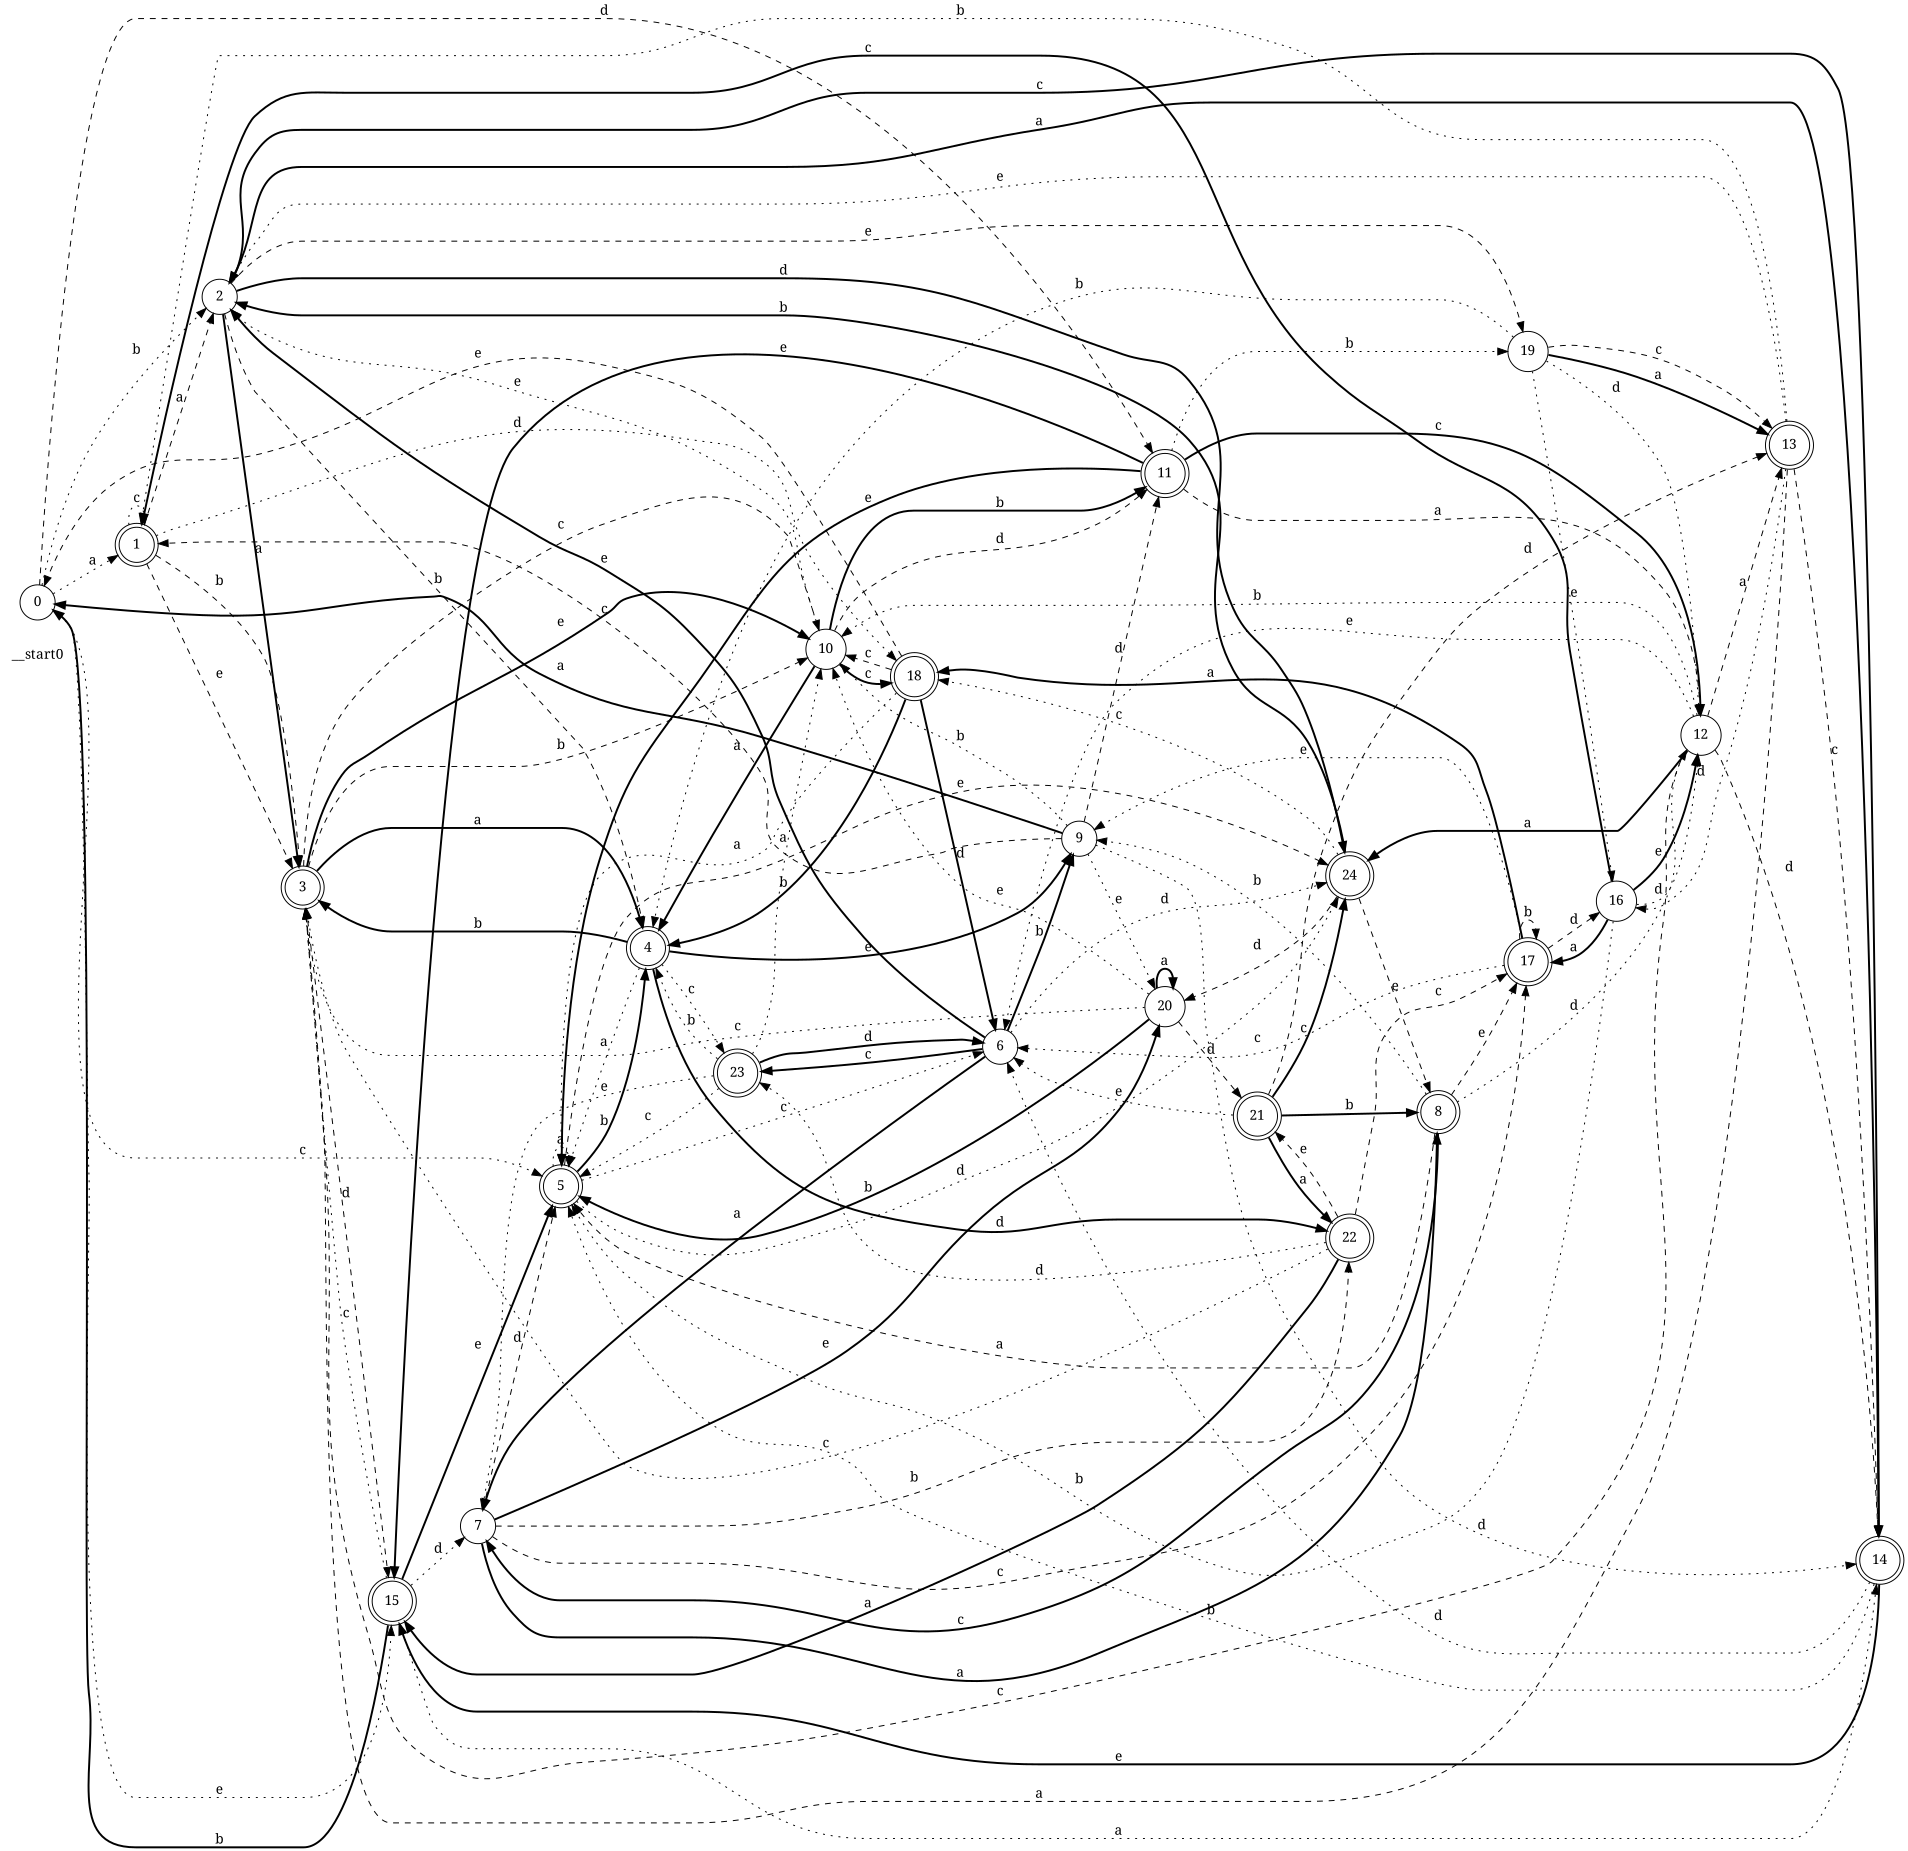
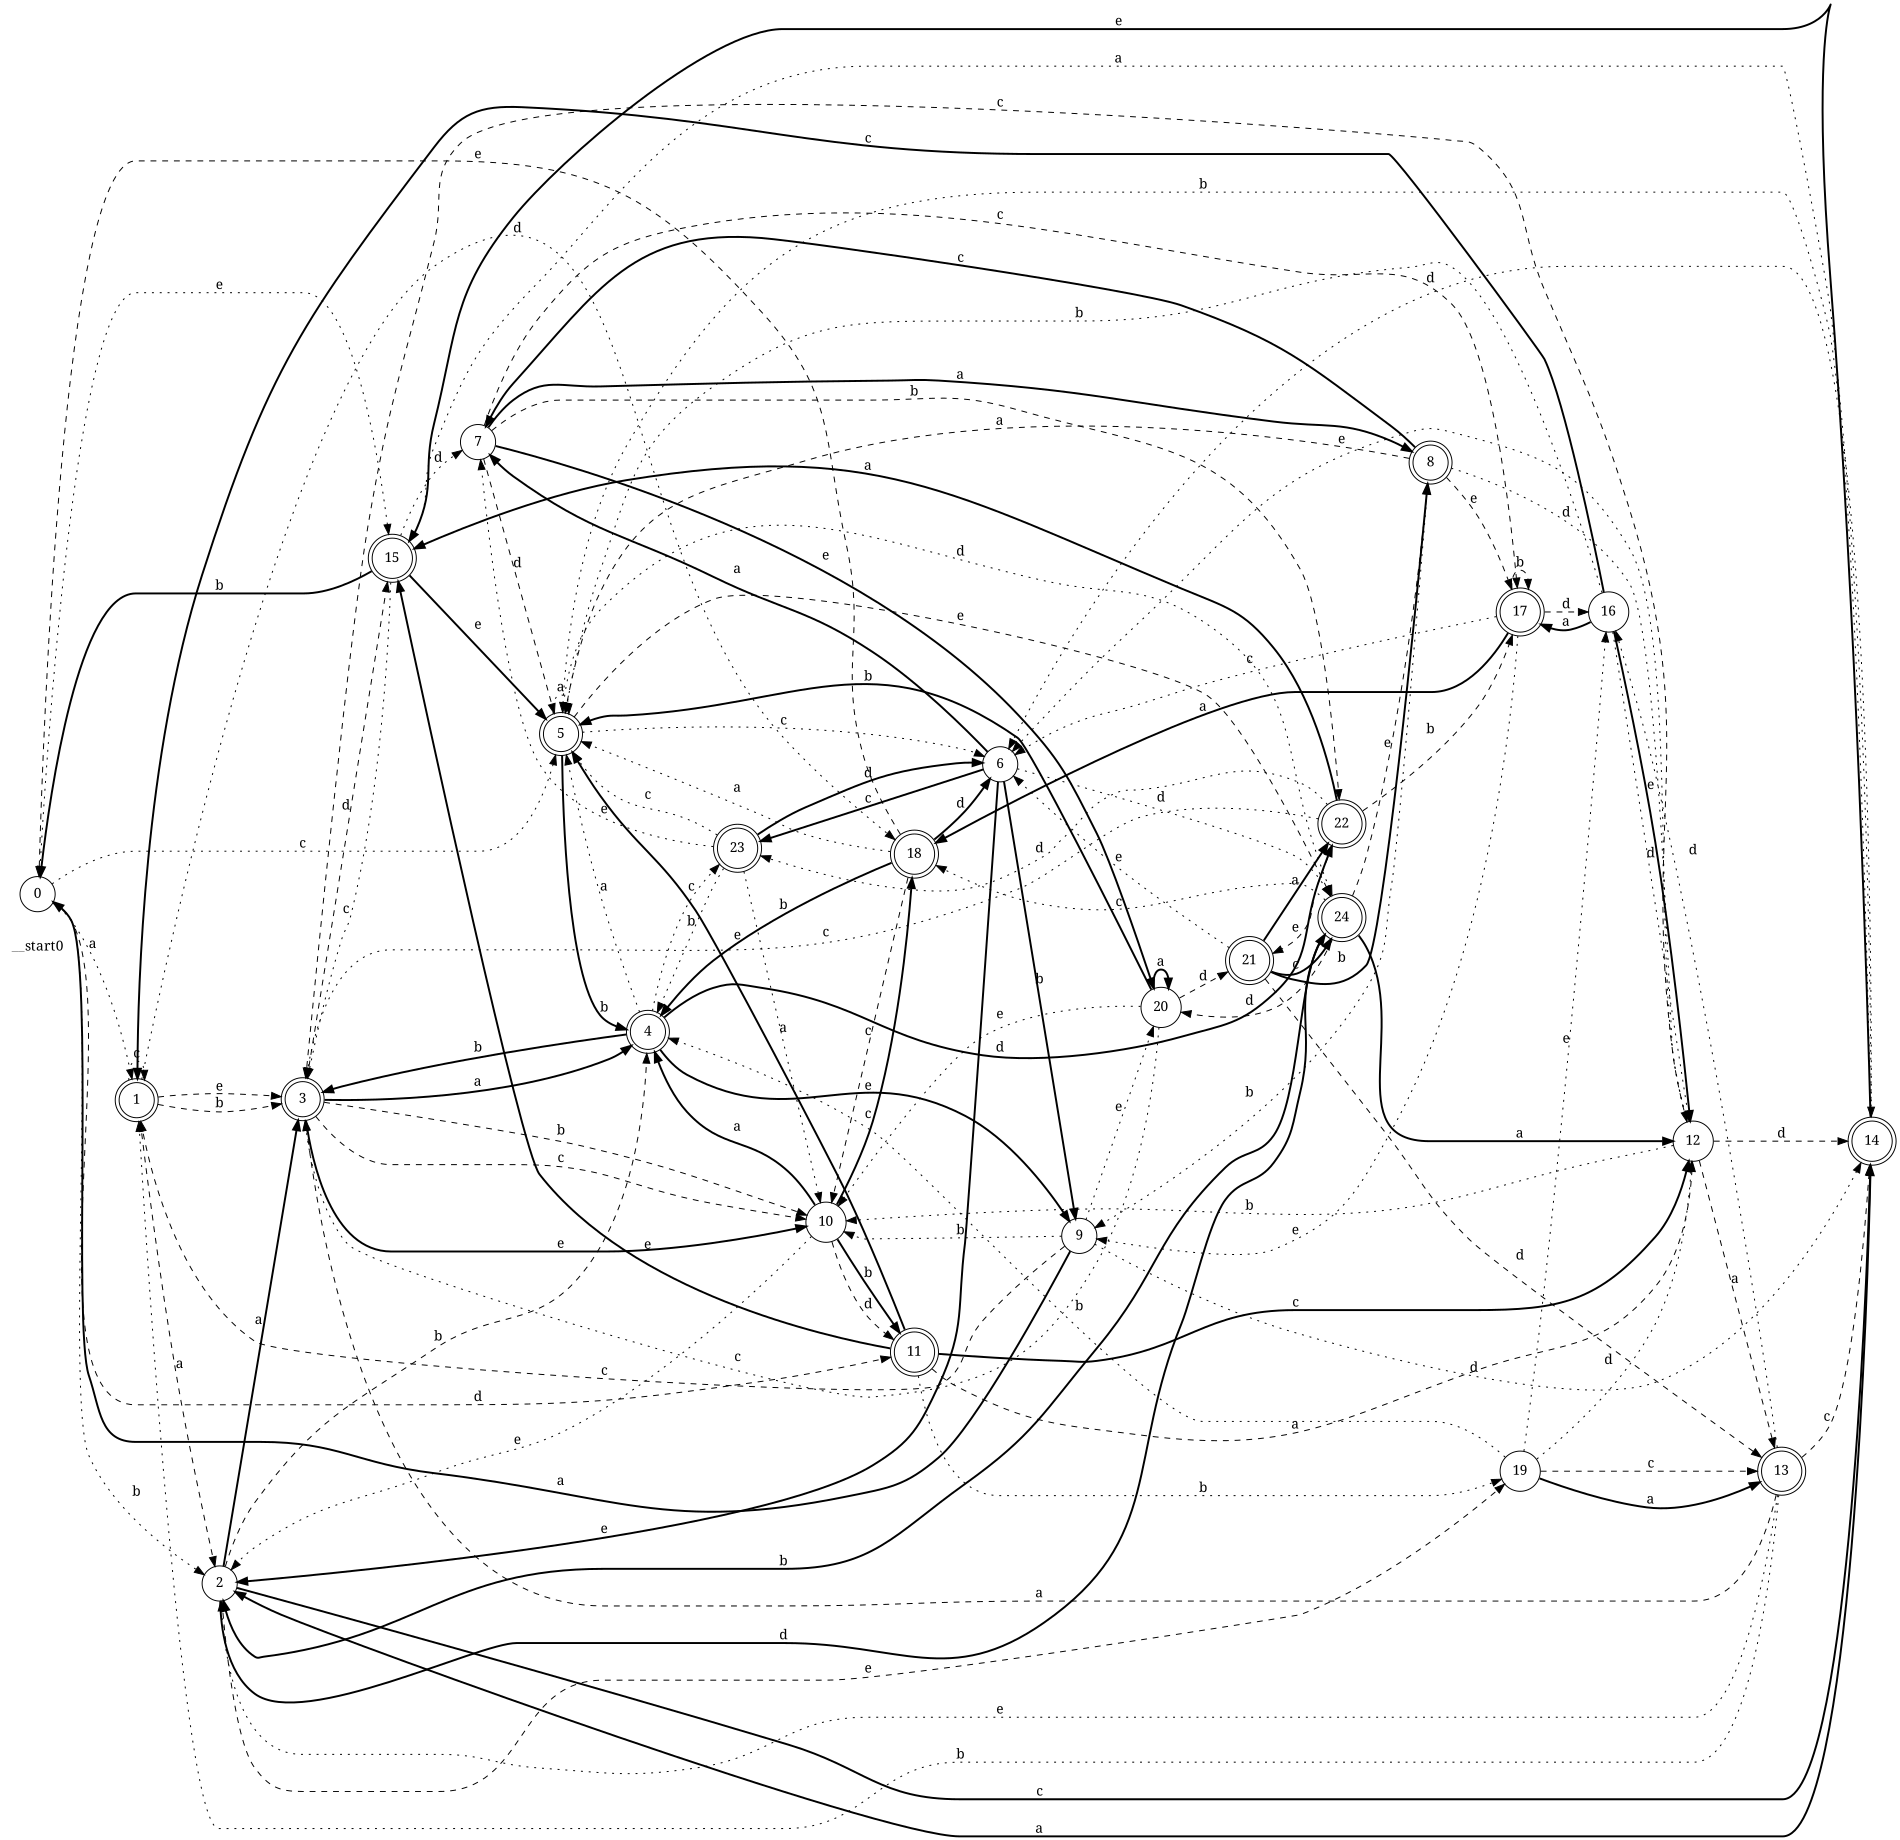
  digraph {
    fontname="Noto Serif"
    rankdir=LR
    node [fontname="Noto Serif" shape=doublecircle color=black fillcolor=white style="rounded,filled"]
    edge [fontname="Noto Serif" style=dotted]
    __start0 [shape=none color="" fillcolor="" style=""]
    n2 [label=0 shape=circle style=filled]
    n3 [label=1]
    n4 [label=2 shape=circle style=filled]
    n5 [label=5]
    n6 [label=11]
    n7 [label=15]
    n8 [label=3]
    n9 [label=18]
    n10 [label=4]
    n11 [label=14]
    n12 [label=19 shape=circle style=filled]
    n13 [label=24]
    n14 [label=6 shape=circle style=filled]
    n15 [label=12 shape=circle style=filled]
    n16 [label=7 shape=circle style=filled]
    n17 [label=10 shape=circle style=filled]
    n18 [label=9 shape=circle style=filled]
    n19 [label=22]
    n20 [label=23]
    n21 [label=13]
    n22 [label=16 shape=circle style=filled]
    n23 [label=8]
    n24 [label=20 shape=circle style=filled]
    n25 [label=17]
    n26 [label=21]
    n2 -> n3 [label=a]
    n2 -> n4 [label=b]
    n2 -> n5 [label=c]
    n2 -> n6 [label=d style=dashed]
    n2 -> n7 [label=e]
    n3 -> n3 [label=c]
    n3 -> n4 [label=a style=dashed]
    n3 -> n8 [label=b style=dashed]
    n3 -> n8 [label=e style=dashed]
    n3 -> n9 [label=d]
    n4 -> n8 [label=a style=bold]
    n4 -> n10 [label=b style=dashed]
    n4 -> n11 [label=c style=bold]
    n4 -> n12 [label=e style=dashed]
    n4 -> n13 [label=d style=bold]
    n5 -> n5 [label=a]
    n5 -> n10 [label=b style=bold]
    n5 -> n13 [label=d]
    n5 -> n13 [label=e style=dashed]
    n5 -> n14 [label=c]
    n6 -> n5 [label=e style=bold]
    n6 -> n7 [label=e style=bold]
    n6 -> n12 [label=b]
    n6 -> n15 [label=a style=dashed]
    n6 -> n15 [label=c style=bold]
    n7 -> n2 [label=b style=bold]
    n7 -> n5 [label=e style=bold]
    n7 -> n8 [label=c]
    n7 -> n11 [label=a]
    n7 -> n16 [label=d]
    n8 -> n7 [label=d style=dashed]
    n8 -> n10 [label=a style=bold]
    n8 -> n17 [label=b style=dashed]
    n8 -> n17 [label=c style=dashed]
    n8 -> n17 [label=e style=bold]
    n9 -> n2 [label=e style=dashed]
    n9 -> n5 [label=a]
    n9 -> n10 [label=b style=bold]
    n9 -> n14 [label=d style=bold]
    n9 -> n17 [label=c style=dashed]
    n10 -> n5 [label=a]
    n10 -> n8 [label=b style=bold]
    n10 -> n18 [label=e style=bold]
    n10 -> n19 [label=d style=bold]
    n10 -> n20 [label=c]
    n11 -> n4 [label=a style=bold]
    n11 -> n5 [label=b]
    n11 -> n7 [label=e style=bold]
    n11 -> n14 [label=d]
    n12 -> n10 [label=b]
    n12 -> n15 [label=d]
    n12 -> n21 [label=a style=bold]
    n12 -> n21 [label=c style=dashed]
    n12 -> n22 [label=e]
    n13 -> n4 [label=b style=bold]
    n13 -> n9 [label=c]
-   n15 -> n13 [label=a style=bold]
+   n13 -> n15 [label=a style=bold]
    n13 -> n23 [label=e style=dashed]
    n13 -> n24 [label=d style=dashed]
    n14 -> n4 [label=e style=bold]
    n14 -> n13 [label=d]
    n14 -> n16 [label=a style=bold]
    n14 -> n18 [label=b style=bold]
    n14 -> n20 [label=c style=bold]
    n15 -> n8 [label=c style=dashed]
    n15 -> n11 [label=d style=dashed]
    n15 -> n14 [label=e]
    n15 -> n17 [label=b]
    n15 -> n21 [label=a style=dashed]
    n16 -> n5 [label=d style=dashed]
    n16 -> n19 [label=b style=dashed]
    n16 -> n23 [label=a style=bold]
    n16 -> n24 [label=e style=bold]
    n16 -> n25 [label=c style=dashed]
    n17 -> n4 [label=e]
    n17 -> n6 [label=b style=bold]
    n17 -> n6 [label=d style=dashed]
    n17 -> n9 [label=c style=bold]
    n17 -> n10 [label=a style=bold]
    n18 -> n2 [label=a style=bold]
    n18 -> n3 [label=c style=dashed]
-   n18 -> n6 [label=d style=dashed]
    n18 -> n11 [label=d]
    n18 -> n17 [label=b]
    n18 -> n24 [label=e]
    n19 -> n7 [label=a style=bold]
    n19 -> n8 [label=c]
    n19 -> n20 [label=d]
-   n19 -> n25 [label=c style=dashed]
+   n19 -> n25 [label=b style=dashed]
    n19 -> n26 [label=e style=dashed]
    n20 -> n5 [label=c]
    n20 -> n10 [label=b]
    n20 -> n14 [label=d style=bold]
    n20 -> n16 [label=e]
    n20 -> n17 [label=a]
    n21 -> n3 [label=b]
    n21 -> n4 [label=e]
    n21 -> n8 [label=a style=dashed]
    n21 -> n11 [label=c style=dashed]
    n21 -> n22 [label=d]
    n22 -> n3 [label=c style=bold]
    n22 -> n5 [label=b]
    n22 -> n15 [label=d]
    n22 -> n15 [label=e style=bold]
    n22 -> n25 [label=a style=bold]
    n23 -> n5 [label=a style=dashed]
    n23 -> n15 [label=d]
    n23 -> n16 [label=c style=bold]
    n23 -> n18 [label=b]
    n23 -> n25 [label=e style=dashed]
    n24 -> n5 [label=b style=bold]
    n24 -> n8 [label=c]
    n24 -> n17 [label=e]
    n24 -> n24 [label=a style=bold]
    n24 -> n26 [label=d style=dashed]
    n25 -> n9 [label=a style=bold]
    n25 -> n14 [label=c]
    n25 -> n18 [label=e]
    n25 -> n22 [label=d style=dashed]
    n25 -> n25 [label=b style=dashed]
    n26 -> n13 [label=c style=bold]
    n26 -> n14 [label=e]
    n26 -> n19 [label=a style=bold]
    n26 -> n21 [label=d style=dashed]
    n26 -> n23 [label=b style=bold]
  }
